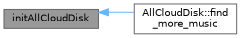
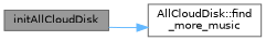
  digraph {
    rankdir=LR
    node [fontname=Helvetica fontsize=10 shape=box style=filled]
    n1 [color=gray40 fillcolor=grey60 fontcolor=black height=0.2 label=initAllCloudDisk width=0.4]
    n2 [color=grey40 fillcolor=white height=0.2 label="AllCloudDisk::find\l_more_music" width=0.4]
-   n2 -> n1 [color=steelblue1 fontname=Helvetica fontsize=10 labelfontname=Helvetica labelfontsize=10 style=solid]
+   n1 -> n2 [color=steelblue1 fontname=Helvetica fontsize=10 labelfontname=Helvetica labelfontsize=10 style=solid]
  }
